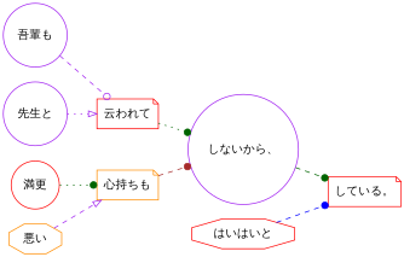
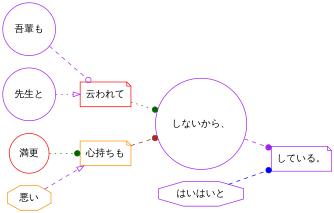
  digraph {
    rankdir=LR
    node [color=purple shape=circle]
    edge [arrowhead=dot color=purple style=dashed]
    n1 [label="吾輩も"]
    n2 [color=red label="云われて" shape=note]
    n3 [label="しないから、"]
    n4 [label="先生と"]
-   n5 [color=red label="している。" shape=note]
+   n5 [label="している。" shape=note]
    n6 [color=red label="満更"]
    n7 [color=darkorange label="心持ちも" shape=note]
    n8 [color=darkorange label="悪い" shape=octagon]
-   n9 [color=red label="はいはいと" shape=octagon]
+   n9 [label="はいはいと" shape=octagon]
    n1 -> n2 [arrowhead=odot]
    n2 -> n3 [color=darkgreen style=dotted]
-   n3 -> n5 [color=darkgreen]
+   n3 -> n5
    n4 -> n2 [arrowhead=onormal style=dotted]
    n6 -> n7 [color=darkgreen style=dotted]
    n7 -> n3 [color=brown]
    n8 -> n7 [arrowhead=onormal]
    n9 -> n5 [color=blue]
  }
